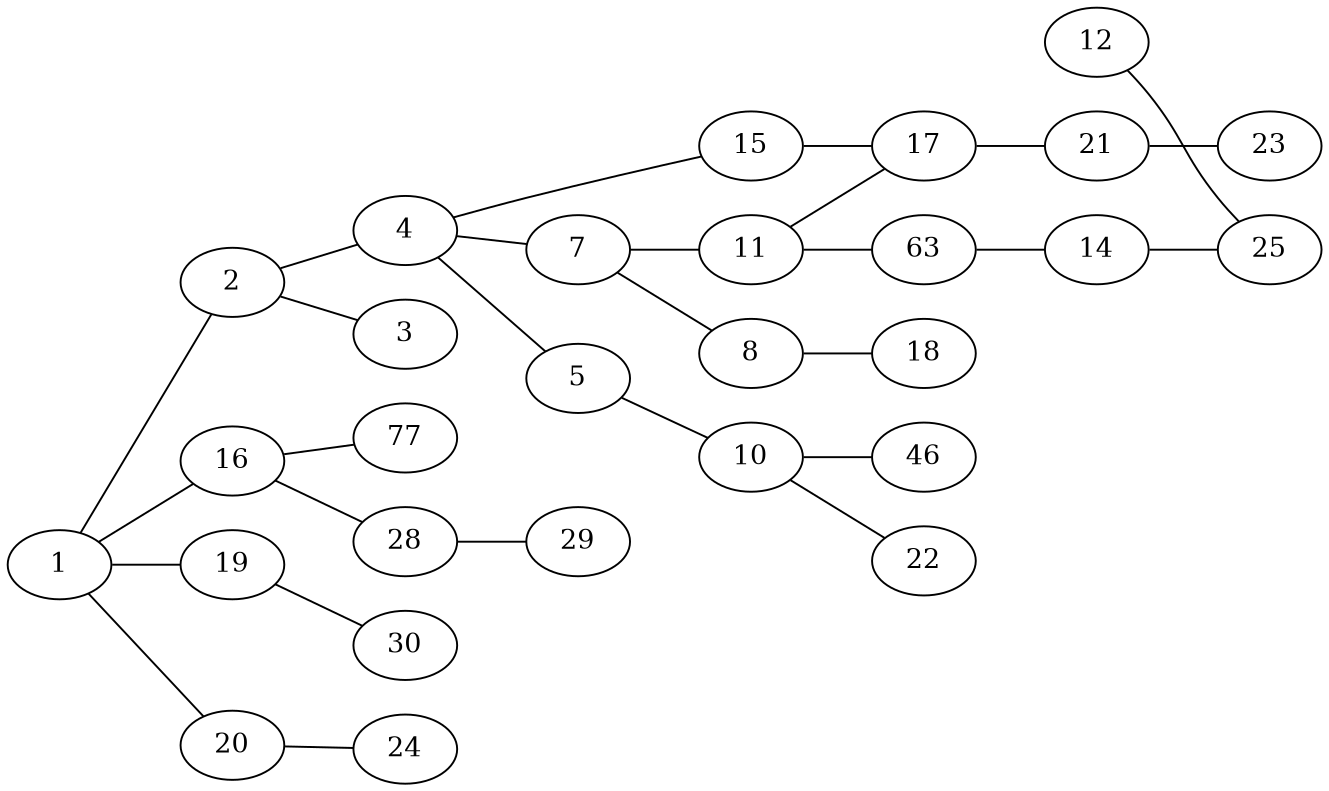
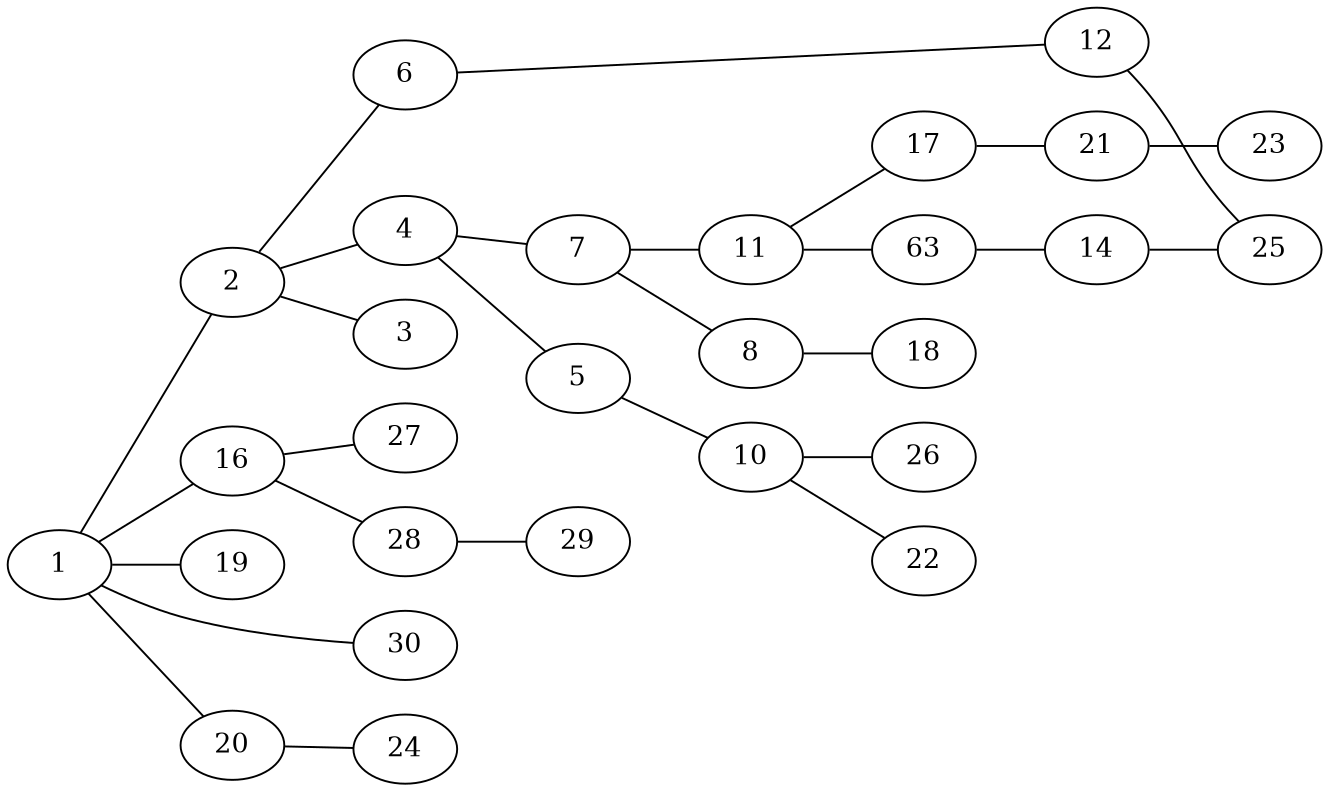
  graph {
    rankdir=LR
    1
    2
    16
    19
    20
    3
    4
-   27 [label=77]
+   6
+   27
    28
    30
    24
    5
    7
-   15
    12
    29
    10
    8
    11
    17
    25
    22
-   26 [label=46]
+   26
    18
    n26 [label=63]
    21
    14
    23
    1 -- 2
    1 -- 16
    1 -- 19
    1 -- 20
    2 -- 3
    2 -- 4
+   2 -- 6
    16 -- 27
    16 -- 28
-   19 -- 30
+   1 -- 30
    20 -- 24
    4 -- 5
    4 -- 7
-   4 -- 15
+   6 -- 12
    28 -- 29
    5 -- 10
    7 -- 8
    7 -- 11
-   15 -- 17
    12 -- 25
    10 -- 22
    10 -- 26
    8 -- 18
    11 -- 17
    11 -- n26
    17 -- 21
    n26 -- 14
    21 -- 23
    14 -- 25
  }
